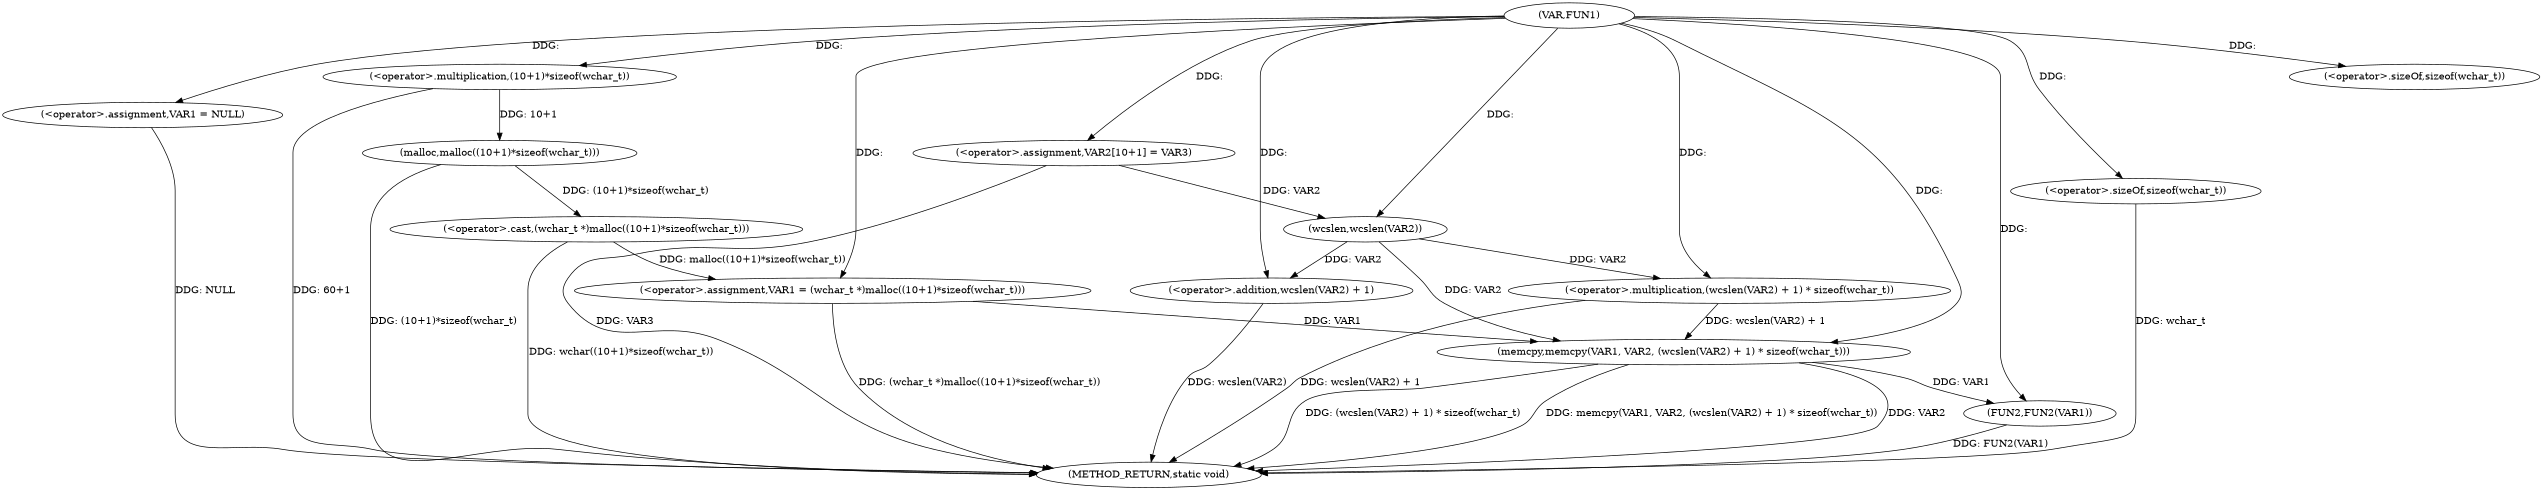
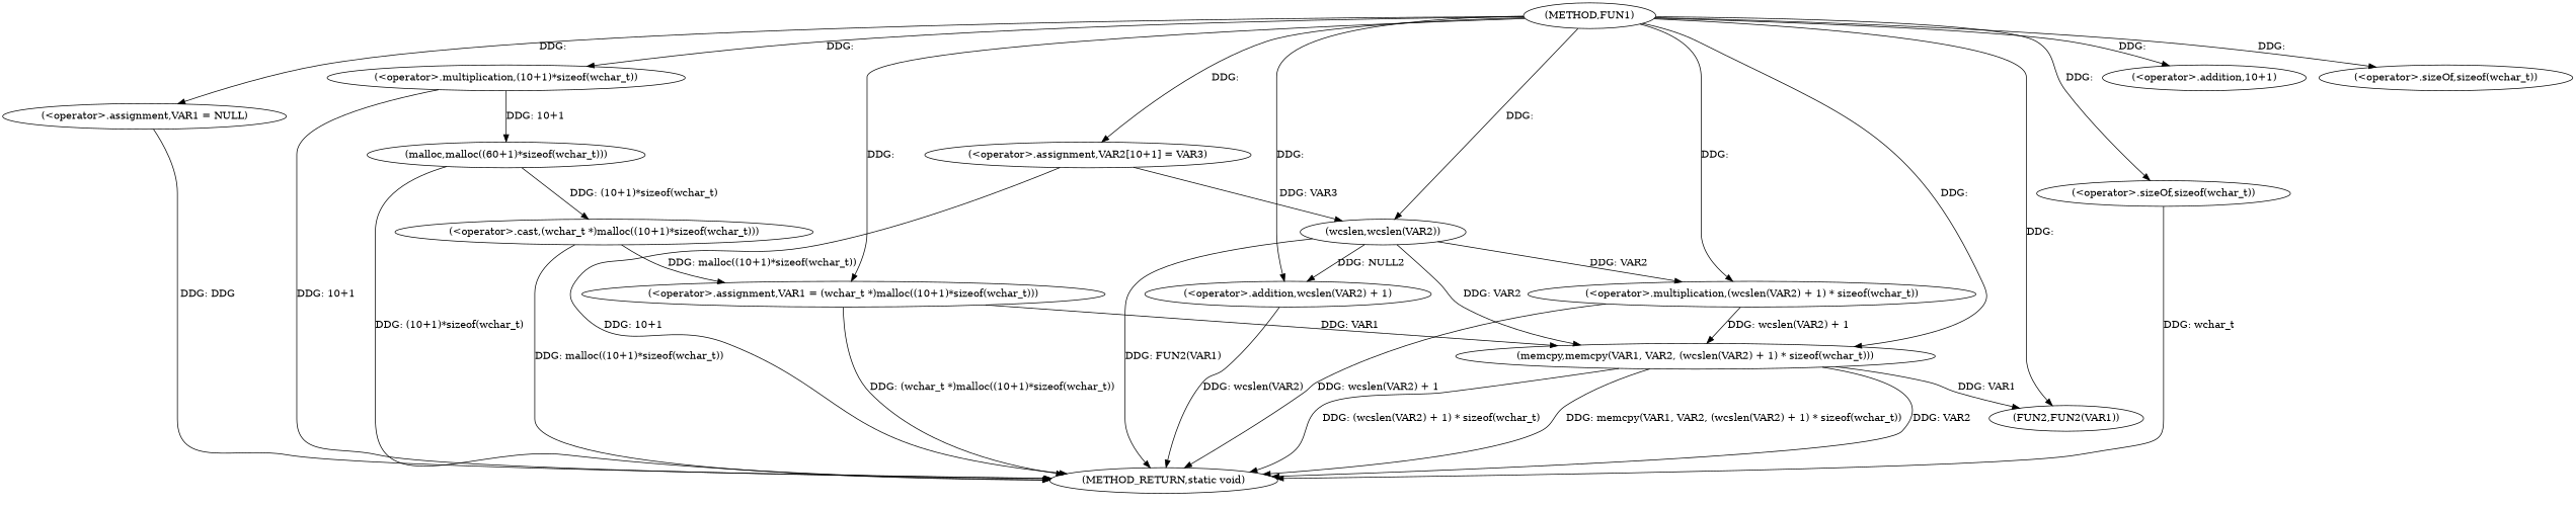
  digraph {
-   n1 [label="(VAR,FUN1)"]
+   n1 [label="(METHOD,FUN1)"]
    n2 [label="(<operator>.assignment,VAR1 = NULL)"]
    n3 [label="(<operator>.assignment,VAR1 = (wchar_t *)malloc((10+1)*sizeof(wchar_t)))"]
    n4 [label="(<operator>.multiplication,(10+1)*sizeof(wchar_t))"]
+   n5 [label="(<operator>.addition,10+1)"]
    n6 [label="(<operator>.sizeOf,sizeof(wchar_t))"]
    n7 [label="(<operator>.assignment,VAR2[10+1] = VAR3)"]
    n8 [label="(memcpy,memcpy(VAR1, VAR2, (wcslen(VAR2) + 1) * sizeof(wchar_t)))"]
    n9 [label="(<operator>.multiplication,(wcslen(VAR2) + 1) * sizeof(wchar_t))"]
    n10 [label="(<operator>.addition,wcslen(VAR2) + 1)"]
    n11 [label="(wcslen,wcslen(VAR2))"]
    n12 [label="(<operator>.sizeOf,sizeof(wchar_t))"]
    n13 [label="(FUN2,FUN2(VAR1))"]
    n14 [label="(METHOD_RETURN,static void)"]
-   n15 [label="(malloc,malloc((10+1)*sizeof(wchar_t)))"]
+   n15 [label="(malloc,malloc((60+1)*sizeof(wchar_t)))"]
    n16 [label="(<operator>.cast,(wchar_t *)malloc((10+1)*sizeof(wchar_t)))"]
    n1 -> n2 [label="DDG: "]
    n1 -> n3 [label="DDG: "]
    n1 -> n4 [label="DDG: "]
+   n1 -> n5 [label="DDG: "]
    n1 -> n6 [label="DDG: "]
    n1 -> n7 [label="DDG: "]
    n1 -> n8 [label="DDG: "]
    n1 -> n9 [label="DDG: "]
    n1 -> n10 [label="DDG: "]
    n1 -> n11 [label="DDG: "]
    n1 -> n12 [label="DDG: "]
    n1 -> n13 [label="DDG: "]
-   n2 -> n14 [label="DDG: NULL"]
+   n2 -> n14 [label="DDG: DDG"]
    n3 -> n8 [label="DDG: VAR1"]
    n3 -> n14 [label="DDG: (wchar_t *)malloc((10+1)*sizeof(wchar_t))"]
-   n4 -> n14 [label="DDG: 60+1"]
+   n4 -> n14 [label="DDG: 10+1"]
    n4 -> n15 [label="DDG: 10+1"]
-   n7 -> n11 [label="DDG: VAR2"]
-   n7 -> n14 [label="DDG: VAR3"]
+   n7 -> n11 [label="DDG: VAR3"]
+   n7 -> n14 [label="DDG: 10+1"]
    n8 -> n13 [label="DDG: VAR1"]
    n8 -> n14 [label="DDG: (wcslen(VAR2) + 1) * sizeof(wchar_t)"]
    n8 -> n14 [label="DDG: memcpy(VAR1, VAR2, (wcslen(VAR2) + 1) * sizeof(wchar_t))"]
    n8 -> n14 [label="DDG: VAR2"]
    n9 -> n8 [label="DDG: wcslen(VAR2) + 1"]
    n9 -> n14 [label="DDG: wcslen(VAR2) + 1"]
    n10 -> n14 [label="DDG: wcslen(VAR2)"]
    n11 -> n8 [label="DDG: VAR2"]
    n11 -> n9 [label="DDG: VAR2"]
-   n11 -> n10 [label="DDG: VAR2"]
+   n11 -> n10 [label="DDG: NULL2"]
    n12 -> n14 [label="DDG: wchar_t"]
-   n13 -> n14 [label="DDG: FUN2(VAR1)"]
+   n11 -> n14 [label="DDG: FUN2(VAR1)"]
    n15 -> n14 [label="DDG: (10+1)*sizeof(wchar_t)"]
    n15 -> n16 [label="DDG: (10+1)*sizeof(wchar_t)"]
    n16 -> n3 [label="DDG: malloc((10+1)*sizeof(wchar_t))"]
-   n16 -> n14 [label="DDG: wchar((10+1)*sizeof(wchar_t))"]
+   n16 -> n14 [label="DDG: malloc((10+1)*sizeof(wchar_t))"]
  }
